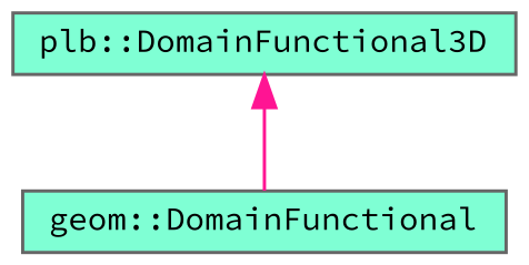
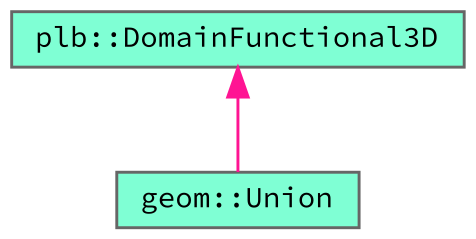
  digraph {
    fontname="Source Code Pro"
    node [color=gray40 fillcolor=aquamarine fontname="Source Code Pro" fontsize=10 shape=box style=filled]
-   n1 [fontcolor=black height=0.2 label="geom::DomainFunctional" width=0.4]
+   n1 [fontcolor=black height=0.2 label="geom::Union" width=0.4]
    n2 [height=0.2 label="plb::DomainFunctional3D" width=0.4]
    n2 -> n1 [color=deeppink dir=back fontname="Source Code Pro" fontsize=10 labelfontname=Helvetica labelfontsize=10 style=solid]
  }
